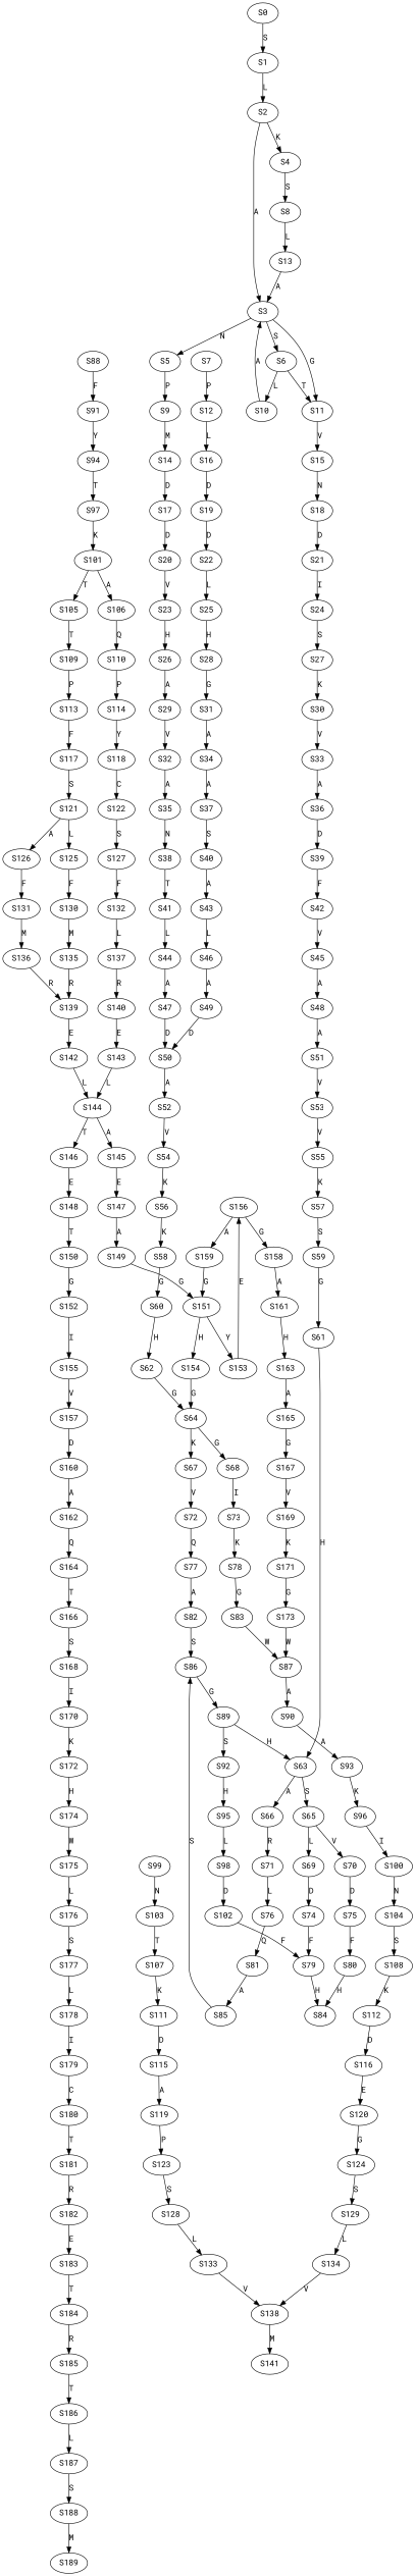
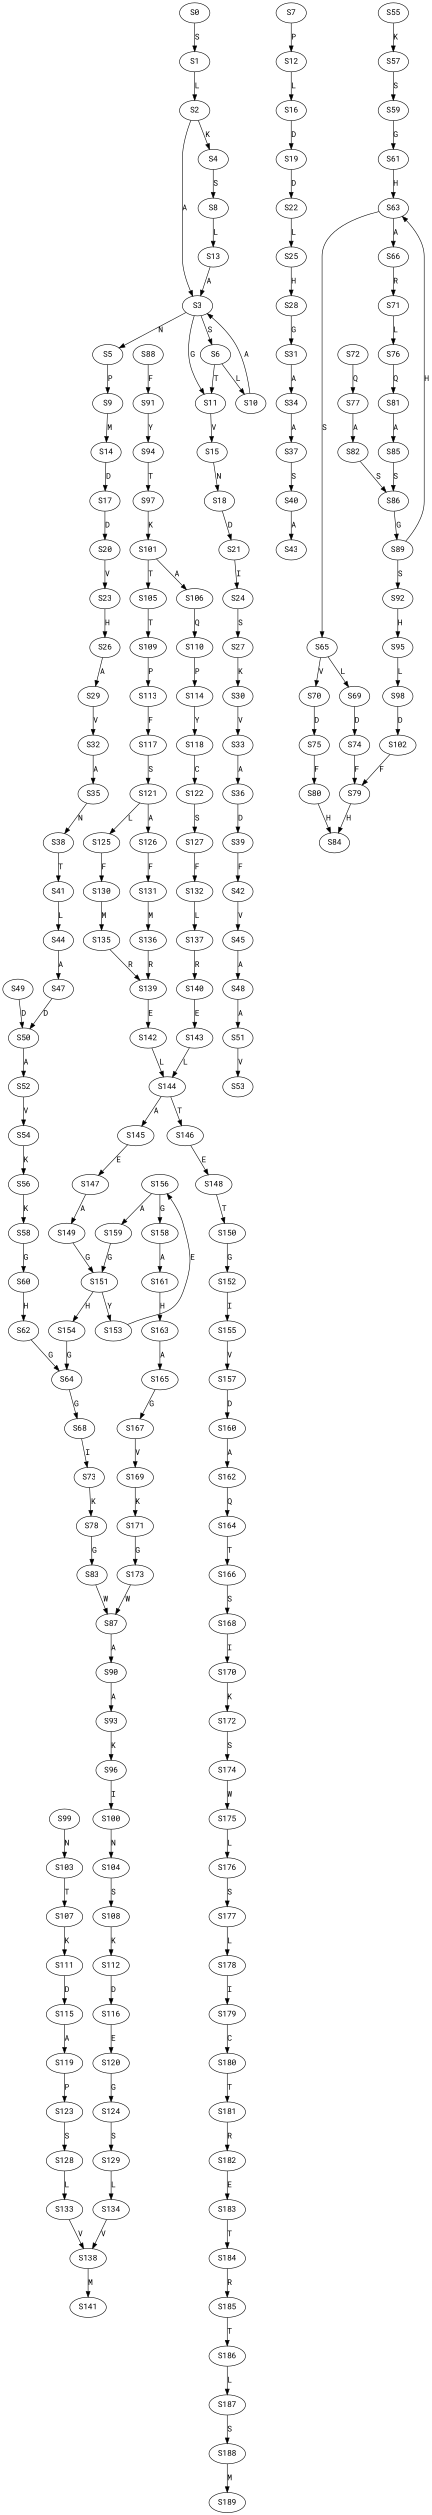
  strict digraph {
    fontname="Roboto Mono"
    node [fontname="Roboto Mono"]
    edge [fontname="Roboto Mono"]
    S0
    S1
    S2
    S3
    S4
    S5
    S6
    S11
    S8
    S9
    S10
    S7
    S12
    S13
    S14
    S15
    S16
    S17
    S18
    S19
    S20
    S21
    S22
    S23
    S24
    S25
    S26
    S27
    S28
    S29
    S30
    S31
    S32
    S33
    S34
    S35
    S36
    S37
    S38
    S39
    S40
    S41
    S42
    S43
    S44
    S45
-   S46
    S47
    S48
    S49
    S50
    S51
    S52
    S53
    S54
    S55
    S56
    S57
    S58
    S59
    S60
    S61
    S62
    S63
    S64
    S65
    S66
-   S67
    S68
    S69
    S70
    S71
    S72
    S73
    S74
    S75
    S76
    S77
    S78
    S79
    S80
    S81
    S82
    S83
    S84
    S85
    S86
    S87
    S89
    S90
    S88
    S91
    S92
    S93
    S94
    S95
    S96
    S97
    S98
    S100
    S101
    S102
    S99
    S103
    S104
    S105
    S106
    S107
    S108
    S109
    S110
    S111
    S112
    S113
    S114
    S115
    S116
    S117
    S118
    S119
    S120
    S121
    S122
    S123
    S124
    S125
    S126
    S127
    S128
    S129
    S130
    S131
    S132
    S133
    S134
    S135
    S136
    S137
    S138
    S139
    S140
    S141
    S142
    S143
    S144
    S145
    S146
    S147
    S148
    S149
    S150
    S151
    S152
    S153
    S154
    S155
    S156
    S157
    S158
    S159
    S160
    S161
    S162
    S163
    S164
    S165
    S166
    S167
    S168
    S169
    S170
    S171
    S172
    S173
    S174
    S175
    S176
    S177
    S178
    S179
    S180
    S181
    S182
    S183
    S184
    S185
    S186
    S187
    S188
    S189
    S0 -> S1 [label=S]
    S1 -> S2 [label=L]
    S2 -> S3 [label=A]
    S2 -> S4 [label=K]
    S3 -> S5 [label=N]
    S3 -> S6 [label=S]
    S3 -> S11 [label=G]
    S4 -> S8 [label=S]
    S5 -> S9 [label=P]
    S6 -> S11 [label=T]
    S6 -> S10 [label=L]
    S11 -> S15 [label=V]
    S8 -> S13 [label=L]
    S9 -> S14 [label=M]
    S10 -> S3 [label=A]
    S7 -> S12 [label=P]
    S12 -> S16 [label=L]
    S13 -> S3 [label=A]
    S14 -> S17 [label=D]
    S15 -> S18 [label=N]
    S16 -> S19 [label=D]
    S17 -> S20 [label=D]
    S18 -> S21 [label=D]
    S19 -> S22 [label=D]
    S20 -> S23 [label=V]
    S21 -> S24 [label=I]
    S22 -> S25 [label=L]
    S23 -> S26 [label=H]
    S24 -> S27 [label=S]
    S25 -> S28 [label=H]
    S26 -> S29 [label=A]
    S27 -> S30 [label=K]
    S28 -> S31 [label=G]
    S29 -> S32 [label=V]
    S30 -> S33 [label=V]
    S31 -> S34 [label=A]
    S32 -> S35 [label=A]
    S33 -> S36 [label=A]
    S34 -> S37 [label=A]
    S35 -> S38 [label=N]
    S36 -> S39 [label=D]
    S37 -> S40 [label=S]
    S38 -> S41 [label=T]
    S39 -> S42 [label=F]
    S40 -> S43 [label=A]
    S41 -> S44 [label=L]
    S42 -> S45 [label=V]
-   S43 -> S46 [label=L]
    S44 -> S47 [label=A]
    S45 -> S48 [label=A]
-   S46 -> S49 [label=A]
    S47 -> S50 [label=D]
    S48 -> S51 [label=A]
    S49 -> S50 [label=D]
    S50 -> S52 [label=A]
    S51 -> S53 [label=V]
    S52 -> S54 [label=V]
-   S53 -> S55 [label=V]
    S54 -> S56 [label=K]
    S55 -> S57 [label=K]
    S56 -> S58 [label=K]
    S57 -> S59 [label=S]
    S58 -> S60 [label=G]
    S59 -> S61 [label=G]
    S60 -> S62 [label=H]
    S61 -> S63 [label=H]
    S62 -> S64 [label=G]
    S63 -> S65 [label=S]
    S63 -> S66 [label=A]
-   S64 -> S67 [label=K]
    S64 -> S68 [label=G]
    S65 -> S69 [label=L]
    S65 -> S70 [label=V]
    S66 -> S71 [label=R]
-   S67 -> S72 [label=V]
    S68 -> S73 [label=I]
    S69 -> S74 [label=D]
    S70 -> S75 [label=D]
    S71 -> S76 [label=L]
    S72 -> S77 [label=Q]
    S73 -> S78 [label=K]
    S74 -> S79 [label=F]
    S75 -> S80 [label=F]
    S76 -> S81 [label=Q]
    S77 -> S82 [label=A]
    S78 -> S83 [label=G]
    S79 -> S84 [label=H]
    S80 -> S84 [label=H]
    S81 -> S85 [label=A]
    S82 -> S86 [label=S]
    S83 -> S87 [label=W]
    S85 -> S86 [label=S]
    S86 -> S89 [label=G]
    S87 -> S90 [label=A]
    S89 -> S63 [label=H]
    S89 -> S92 [label=S]
    S90 -> S93 [label=A]
    S88 -> S91 [label=F]
    S91 -> S94 [label=Y]
    S92 -> S95 [label=H]
    S93 -> S96 [label=K]
    S94 -> S97 [label=T]
    S95 -> S98 [label=L]
    S96 -> S100 [label=I]
    S97 -> S101 [label=K]
    S98 -> S102 [label=D]
    S100 -> S104 [label=N]
    S101 -> S105 [label=T]
    S101 -> S106 [label=A]
    S102 -> S79 [label=F]
    S99 -> S103 [label=N]
    S103 -> S107 [label=T]
    S104 -> S108 [label=S]
    S105 -> S109 [label=T]
    S106 -> S110 [label=Q]
    S107 -> S111 [label=K]
    S108 -> S112 [label=K]
    S109 -> S113 [label=P]
    S110 -> S114 [label=P]
    S111 -> S115 [label=D]
    S112 -> S116 [label=D]
    S113 -> S117 [label=F]
    S114 -> S118 [label=Y]
    S115 -> S119 [label=A]
    S116 -> S120 [label=E]
    S117 -> S121 [label=S]
    S118 -> S122 [label=C]
    S119 -> S123 [label=P]
    S120 -> S124 [label=G]
    S121 -> S125 [label=L]
    S121 -> S126 [label=A]
    S122 -> S127 [label=S]
    S123 -> S128 [label=S]
    S124 -> S129 [label=S]
    S125 -> S130 [label=F]
    S126 -> S131 [label=F]
    S127 -> S132 [label=F]
    S128 -> S133 [label=L]
    S129 -> S134 [label=L]
    S130 -> S135 [label=M]
    S131 -> S136 [label=M]
    S132 -> S137 [label=L]
    S133 -> S138 [label=V]
    S134 -> S138 [label=V]
    S135 -> S139 [label=R]
    S136 -> S139 [label=R]
    S137 -> S140 [label=R]
    S138 -> S141 [label=M]
    S139 -> S142 [label=E]
    S140 -> S143 [label=E]
    S142 -> S144 [label=L]
    S143 -> S144 [label=L]
    S144 -> S145 [label=A]
    S144 -> S146 [label=T]
    S145 -> S147 [label=E]
    S146 -> S148 [label=E]
    S147 -> S149 [label=A]
    S148 -> S150 [label=T]
    S149 -> S151 [label=G]
    S150 -> S152 [label=G]
    S151 -> S153 [label=Y]
    S151 -> S154 [label=H]
    S152 -> S155 [label=I]
    S153 -> S156 [label=E]
    S154 -> S64 [label=G]
    S155 -> S157 [label=V]
    S156 -> S158 [label=G]
    S156 -> S159 [label=A]
    S157 -> S160 [label=D]
    S158 -> S161 [label=A]
    S159 -> S151 [label=G]
    S160 -> S162 [label=A]
    S161 -> S163 [label=H]
    S162 -> S164 [label=Q]
    S163 -> S165 [label=A]
    S164 -> S166 [label=T]
    S165 -> S167 [label=G]
    S166 -> S168 [label=S]
    S167 -> S169 [label=V]
    S168 -> S170 [label=I]
    S169 -> S171 [label=K]
    S170 -> S172 [label=K]
    S171 -> S173 [label=G]
-   S172 -> S174 [label=H]
+   S172 -> S174 [label=S]
    S173 -> S87 [label=W]
    S174 -> S175 [label=W]
    S175 -> S176 [label=L]
    S176 -> S177 [label=S]
    S177 -> S178 [label=L]
    S178 -> S179 [label=I]
    S179 -> S180 [label=C]
    S180 -> S181 [label=T]
    S181 -> S182 [label=R]
    S182 -> S183 [label=E]
    S183 -> S184 [label=T]
    S184 -> S185 [label=R]
    S185 -> S186 [label=T]
    S186 -> S187 [label=L]
    S187 -> S188 [label=S]
    S188 -> S189 [label=M]
  }
